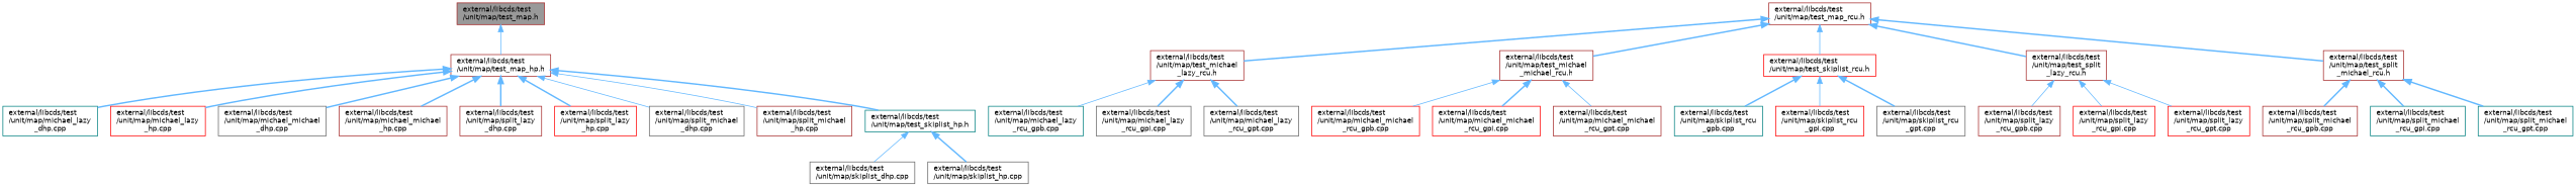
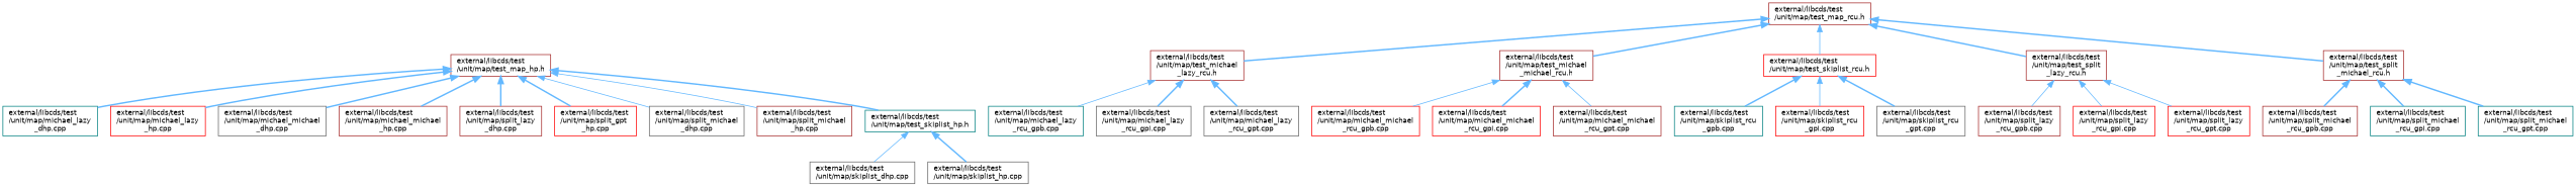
  digraph {
    node [color=brown fillcolor=white fontname=Helvetica fontsize=10 shape=box style=filled]
    edge [color=steelblue1 dir=back fontname=Helvetica fontsize=10 labelfontname=Helvetica labelfontsize=10 style=bold]
-   n1 [fillcolor=grey60 fontcolor=black height=0.2 label="external/libcds/test\l/unit/map/test_map.h" width=0.4]
    n2 [height=0.2 label="external/libcds/test\l/unit/map/test_map_hp.h" width=0.4]
    n3 [color=teal height=0.2 label="external/libcds/test\l/unit/map/michael_lazy\l_dhp.cpp" width=0.4]
    n4 [color=red height=0.2 label="external/libcds/test\l/unit/map/michael_lazy\l_hp.cpp" width=0.4]
    n5 [color=gray40 height=0.2 label="external/libcds/test\l/unit/map/michael_michael\l_dhp.cpp" width=0.4]
    n6 [height=0.2 label="external/libcds/test\l/unit/map/michael_michael\l_hp.cpp" width=0.4]
    n7 [height=0.2 label="external/libcds/test\l/unit/map/split_lazy\l_dhp.cpp" width=0.4]
-   n8 [color=red height=0.2 label="external/libcds/test\l/unit/map/split_lazy\l_hp.cpp" width=0.4]
+   n8 [color=red height=0.2 label="external/libcds/test\l/unit/map/split_gpt\l_hp.cpp" width=0.4]
    n9 [color=gray40 height=0.2 label="external/libcds/test\l/unit/map/split_michael\l_dhp.cpp" width=0.4]
    n10 [height=0.2 label="external/libcds/test\l/unit/map/split_michael\l_hp.cpp" width=0.4]
    n11 [color=teal height=0.2 label="external/libcds/test\l/unit/map/test_skiplist_hp.h" width=0.4]
    n12 [height=0.2 label="external/libcds/test\l/unit/map/test_map_rcu.h" width=0.4]
    n13 [height=0.2 label="external/libcds/test\l/unit/map/test_michael\l_lazy_rcu.h" width=0.4]
    n14 [height=0.2 label="external/libcds/test\l/unit/map/test_michael\l_michael_rcu.h" width=0.4]
    n15 [color=red height=0.2 label="external/libcds/test\l/unit/map/test_skiplist_rcu.h" width=0.4]
    n16 [height=0.2 label="external/libcds/test\l/unit/map/test_split\l_lazy_rcu.h" width=0.4]
    n17 [height=0.2 label="external/libcds/test\l/unit/map/test_split\l_michael_rcu.h" width=0.4]
    n18 [color=gray40 height=0.2 label="external/libcds/test\l/unit/map/skiplist_dhp.cpp" width=0.4]
    n19 [color=gray40 height=0.2 label="external/libcds/test\l/unit/map/skiplist_hp.cpp" width=0.4]
    n20 [color=teal height=0.2 label="external/libcds/test\l/unit/map/michael_lazy\l_rcu_gpb.cpp" width=0.4]
    n21 [color=gray40 height=0.2 label="external/libcds/test\l/unit/map/michael_lazy\l_rcu_gpi.cpp" width=0.4]
    n22 [color=gray40 height=0.2 label="external/libcds/test\l/unit/map/michael_lazy\l_rcu_gpt.cpp" width=0.4]
    n23 [color=red height=0.2 label="external/libcds/test\l/unit/map/michael_michael\l_rcu_gpb.cpp" width=0.4]
    n24 [color=red height=0.2 label="external/libcds/test\l/unit/map/michael_michael\l_rcu_gpi.cpp" width=0.4]
    n25 [height=0.2 label="external/libcds/test\l/unit/map/michael_michael\l_rcu_gpt.cpp" width=0.4]
    n26 [color=teal height=0.2 label="external/libcds/test\l/unit/map/skiplist_rcu\l_gpb.cpp" width=0.4]
    n27 [color=red height=0.2 label="external/libcds/test\l/unit/map/skiplist_rcu\l_gpi.cpp" width=0.4]
    n28 [color=gray40 height=0.2 label="external/libcds/test\l/unit/map/skiplist_rcu\l_gpt.cpp" width=0.4]
    n29 [height=0.2 label="external/libcds/test\l/unit/map/split_lazy\l_rcu_gpb.cpp" width=0.4]
    n30 [color=red height=0.2 label="external/libcds/test\l/unit/map/split_lazy\l_rcu_gpi.cpp" width=0.4]
    n31 [color=red height=0.2 label="external/libcds/test\l/unit/map/split_lazy\l_rcu_gpt.cpp" width=0.4]
    n32 [height=0.2 label="external/libcds/test\l/unit/map/split_michael\l_rcu_gpb.cpp" width=0.4]
    n33 [color=teal height=0.2 label="external/libcds/test\l/unit/map/split_michael\l_rcu_gpi.cpp" width=0.4]
    n34 [color=teal height=0.2 label="external/libcds/test\l/unit/map/split_michael\l_rcu_gpt.cpp" width=0.4]
-   n1 -> n2 [style=solid]
    n2 -> n3
    n2 -> n4
    n2 -> n5
    n2 -> n6
    n2 -> n7
    n2 -> n8
    n2 -> n9 [style=solid]
    n2 -> n10 [style=solid]
    n2 -> n11
    n11 -> n18 [style=solid]
    n11 -> n19
    n12 -> n13
    n12 -> n14
    n12 -> n15 [style=solid]
    n12 -> n16
    n12 -> n17
    n13 -> n20 [style=solid]
    n13 -> n21
    n13 -> n22
    n14 -> n23 [style=solid]
    n14 -> n24
    n14 -> n25 [style=solid]
    n15 -> n26
    n15 -> n27 [style=solid]
    n15 -> n28
    n16 -> n29 [style=solid]
    n16 -> n30 [style=solid]
    n16 -> n31 [style=solid]
    n17 -> n32
    n17 -> n33
    n17 -> n34
  }
